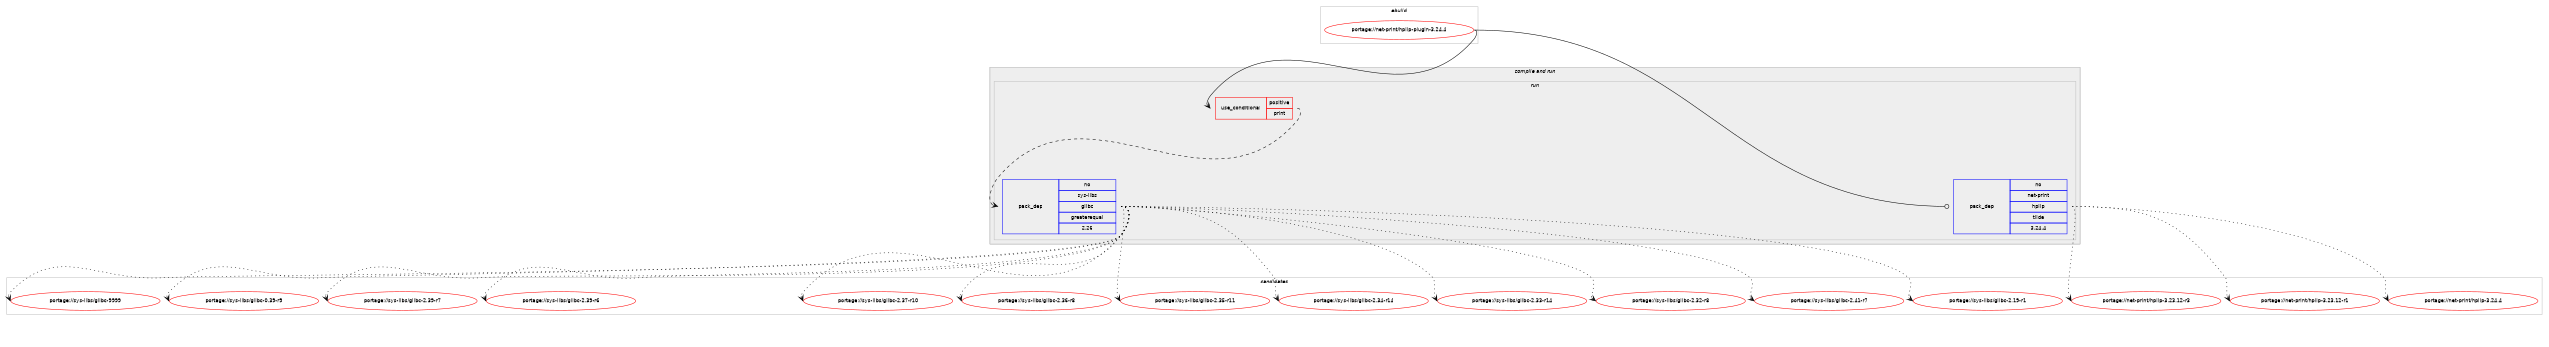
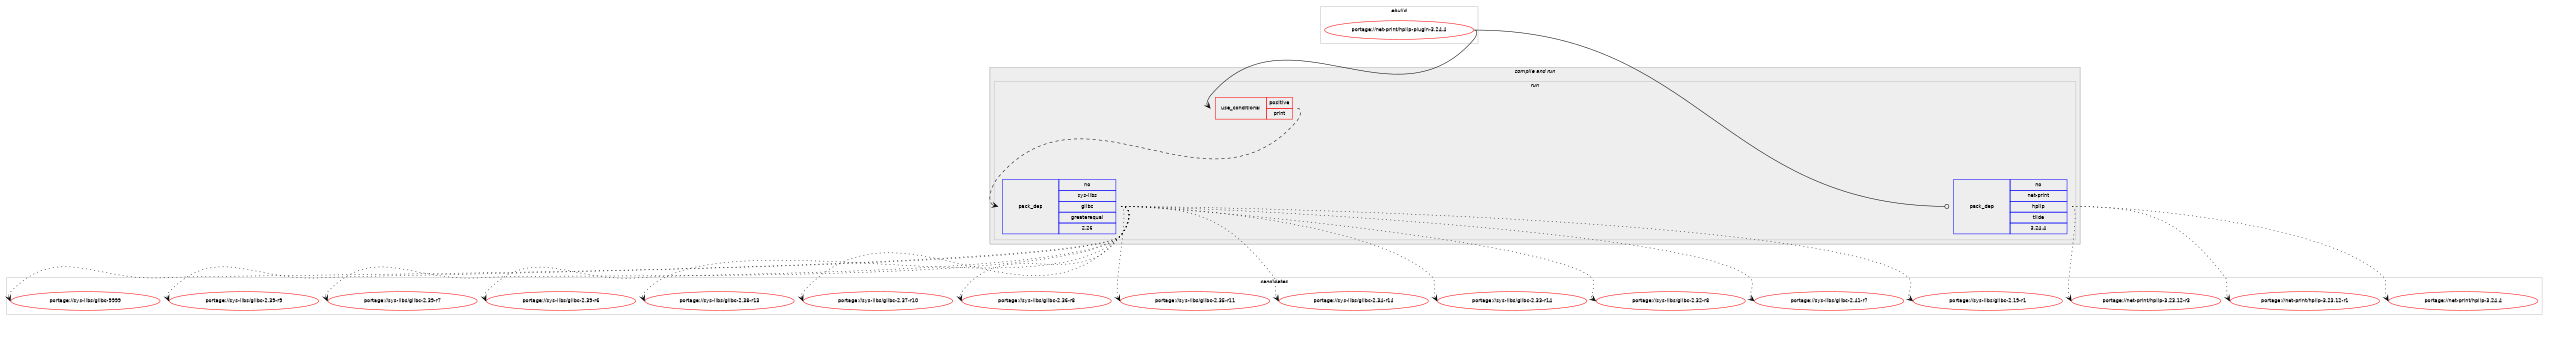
  digraph {
    compound=true
    concentrate=true
    fontname=Helvetica
    fontsize=10
    newrank=true
    rankdir=TB
    ranksep=1.5
    node [color=red fontname=Helvetica fontsize=10]
    edge [arrowhead=vee headport=w style=dotted tailport=e weight=100]
    n1 [label="portage://net-print/hplip-plugin-3.24.4" width=4]
    n2 [color=blue label=<<TABLE BORDER="0" CELLBORDER="1" CELLSPACING="0" CELLPADDING="4" WIDTH="220"><TR><TD ROWSPAN="6" CELLPADDING="30">pack_dep</TD></TR><TR><TD WIDTH="110">no</TD></TR><TR><TD>sys-libs</TD></TR><TR><TD>glibc</TD></TR><TR><TD>greaterequal</TD></TR><TR><TD>2.26</TD></TR></TABLE>> shape=none]
    n3 [label=<<TABLE BORDER="0" CELLBORDER="1" CELLSPACING="0" CELLPADDING="4"><TR><TD ROWSPAN="3" CELLPADDING="10">use_conditional</TD></TR><TR><TD>positive</TD></TR><TR><TD>print</TD></TR></TABLE>> shape=none]
    n4 [color=blue label=<<TABLE BORDER="0" CELLBORDER="1" CELLSPACING="0" CELLPADDING="4" WIDTH="220"><TR><TD ROWSPAN="6" CELLPADDING="30">pack_dep</TD></TR><TR><TD WIDTH="110">no</TD></TR><TR><TD>net-print</TD></TR><TR><TD>hplip</TD></TR><TR><TD>tilde</TD></TR><TR><TD>3.24.4</TD></TR></TABLE>> shape=none]
    n5 [label="portage://sys-libs/glibc-2.19-r1" width=4]
    n6 [label="portage://sys-libs/glibc-2.41-r7" width=4]
    n7 [label="portage://sys-libs/glibc-2.32-r8" width=4]
    n8 [label="portage://sys-libs/glibc-2.33-r14" width=4]
    n9 [label="portage://sys-libs/glibc-2.34-r14" width=4]
    n10 [label="portage://sys-libs/glibc-2.35-r11" width=4]
    n11 [label="portage://sys-libs/glibc-2.36-r8" width=4]
    n12 [label="portage://sys-libs/glibc-2.37-r10" width=4]
+   n13 [label="portage://sys-libs/glibc-2.38-r13" width=4]
    n14 [label="portage://sys-libs/glibc-2.39-r6" width=4]
    n15 [label="portage://sys-libs/glibc-2.39-r7" width=4]
-   n16 [label="portage://sys-libs/glibc-0.39-r9" width=4]
+   n16 [label="portage://sys-libs/glibc-2.39-r9" width=4]
    n17 [label="portage://sys-libs/glibc-9999" width=4]
    n18 [label="portage://net-print/hplip-3.23.12-r1" width=4]
    n19 [label="portage://net-print/hplip-3.23.12-r3" width=4]
    n20 [label="portage://net-print/hplip-3.24.4" width=4]
    subgraph cluster_1 {
      color=gray
      label=<<i>ebuild</i>>
      rank=same
      n1
    }
    subgraph cluster_2 {
      color=gray
      label=<<i>dependencies</i>>
      subgraph cluster_3 {
        color=gray
        fillcolor="#eeeeee"
        label=<<i>compile</i>>
        style=filled
      }
      subgraph cluster_4 {
        color=gray
        fillcolor="#eeeeee"
        label=<<i>compile and run</i>>
        style=filled
      }
      subgraph cluster_5 {
        color=gray
        fillcolor="#eeeeee"
        label=<<i>run</i>>
        style=filled
        subgraph sub_6 {
          color=gray
          fillcolor="#eeeeee"
          label=<<i>run</i>>
          style=filled
          n3
          subgraph sub_7 {
            color=gray
            fillcolor="#eeeeee"
            label=<<i>run</i>>
            style=filled
            n2
          }
        }
        subgraph sub_8 {
          color=gray
          fillcolor="#eeeeee"
          label=<<i>run</i>>
          style=filled
          n4
        }
      }
    }
    subgraph cluster_9 {
      color=gray
      label=<<i>candidates</i>>
      rank=same
      subgraph sub_10 {
        color=black
        label=<<i>candidates</i>>
        nodesep=1
        rank=same
        n5
        n6
        n7
        n8
        n9
        n10
        n11
        n12
+       n13
        n14
        n15
        n16
        n17
      }
      subgraph sub_11 {
        color=black
        label=<<i>candidates</i>>
        nodesep=1
        rank=same
        n18
        n19
        n20
      }
    }
    n1 -> n3 [style=solid weight=20]
    n1 -> n4 [arrowhead=odot style=solid weight=20]
    n2 -> n5
    n2 -> n6
    n2 -> n7
    n2 -> n8
    n2 -> n9
    n2 -> n10
    n2 -> n11
    n2 -> n12
+   n2 -> n13
    n2 -> n14
    n2 -> n15
    n2 -> n16
    n2 -> n17
    n3 -> n2 [style=dashed weight=20]
    n4 -> n18
    n4 -> n19
    n4 -> n20
  }
